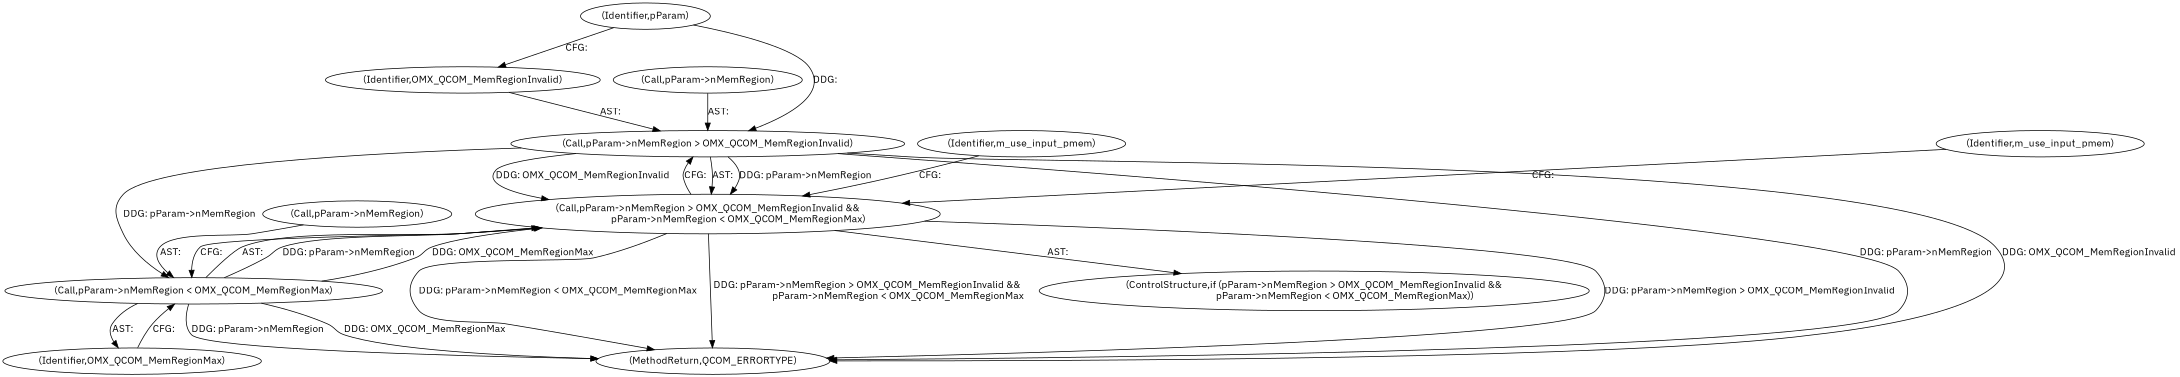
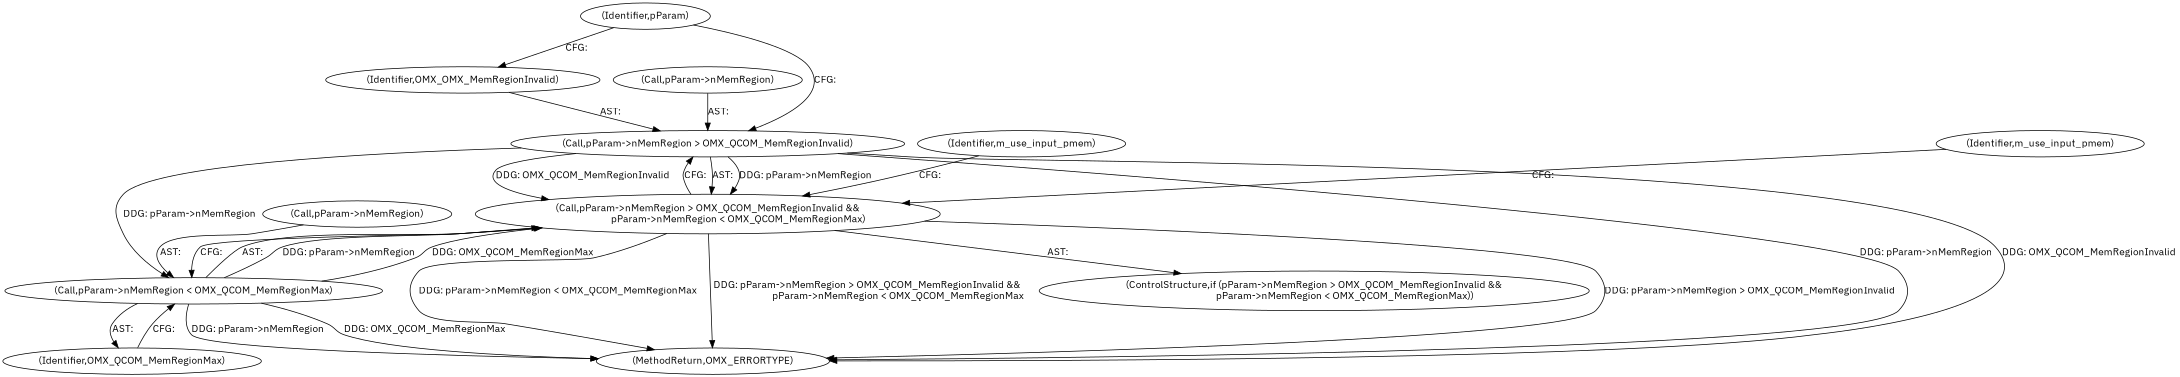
  digraph {
    fontname="IBM Plex Sans"
    node [fontname="IBM Plex Sans"]
    edge [fontname="IBM Plex Sans"]
    n1 [label="(Call,pParam->nMemRegion > OMX_QCOM_MemRegionInvalid)"]
    n2 [label="(Call,pParam->nMemRegion > OMX_QCOM_MemRegionInvalid &&\n                            pParam->nMemRegion < OMX_QCOM_MemRegionMax)"]
    n3 [label="(Call,pParam->nMemRegion < OMX_QCOM_MemRegionMax)"]
-   n4 [label="(MethodReturn,QCOM_ERRORTYPE)"]
+   n4 [label="(MethodReturn,OMX_ERRORTYPE)"]
    n5 [label="(ControlStructure,if (pParam->nMemRegion > OMX_QCOM_MemRegionInvalid &&\n                            pParam->nMemRegion < OMX_QCOM_MemRegionMax))"]
    n6 [label="(Identifier,OMX_QCOM_MemRegionMax)"]
-   n7 [label="(Identifier,OMX_QCOM_MemRegionInvalid)"]
+   n7 [label="(Identifier,OMX_OMX_MemRegionInvalid)"]
    n8 [label="(Call,pParam->nMemRegion)"]
    n9 [label="(Identifier,m_use_input_pmem)"]
    n10 [label="(Identifier,m_use_input_pmem)"]
    n11 [label="(Call,pParam->nMemRegion)"]
    n12 [label="(Identifier,pParam)"]
    n1 -> n2 [label="AST: "]
    n1 -> n2 [label="DDG: pParam->nMemRegion"]
    n1 -> n2 [label="DDG: OMX_QCOM_MemRegionInvalid"]
    n1 -> n3 [label="DDG: pParam->nMemRegion"]
    n1 -> n4 [label="DDG: pParam->nMemRegion"]
    n1 -> n4 [label="DDG: OMX_QCOM_MemRegionInvalid"]
    n2 -> n1 [label="CFG: "]
    n2 -> n3 [label="CFG: "]
    n2 -> n4 [label="DDG: pParam->nMemRegion > OMX_QCOM_MemRegionInvalid"]
    n2 -> n4 [label="DDG: pParam->nMemRegion < OMX_QCOM_MemRegionMax"]
    n2 -> n4 [label="DDG: pParam->nMemRegion > OMX_QCOM_MemRegionInvalid &&\n                            pParam->nMemRegion < OMX_QCOM_MemRegionMax"]
    n2 -> n5 [label="AST: "]
    n3 -> n2 [label="AST: "]
    n3 -> n2 [label="DDG: pParam->nMemRegion"]
    n3 -> n2 [label="DDG: OMX_QCOM_MemRegionMax"]
    n3 -> n4 [label="DDG: OMX_QCOM_MemRegionMax"]
    n3 -> n4 [label="DDG: pParam->nMemRegion"]
    n3 -> n6 [label="AST: "]
    n6 -> n3 [label="CFG: "]
    n7 -> n1 [label="AST: "]
    n8 -> n3 [label="AST: "]
    n9 -> n2 [label="CFG: "]
    n10 -> n2 [label="CFG: "]
    n11 -> n1 [label="AST: "]
-   n12 -> n1 [label="DDG: "]
+   n12 -> n1 [label="CFG: "]
    n12 -> n7 [label="CFG: "]
  }
